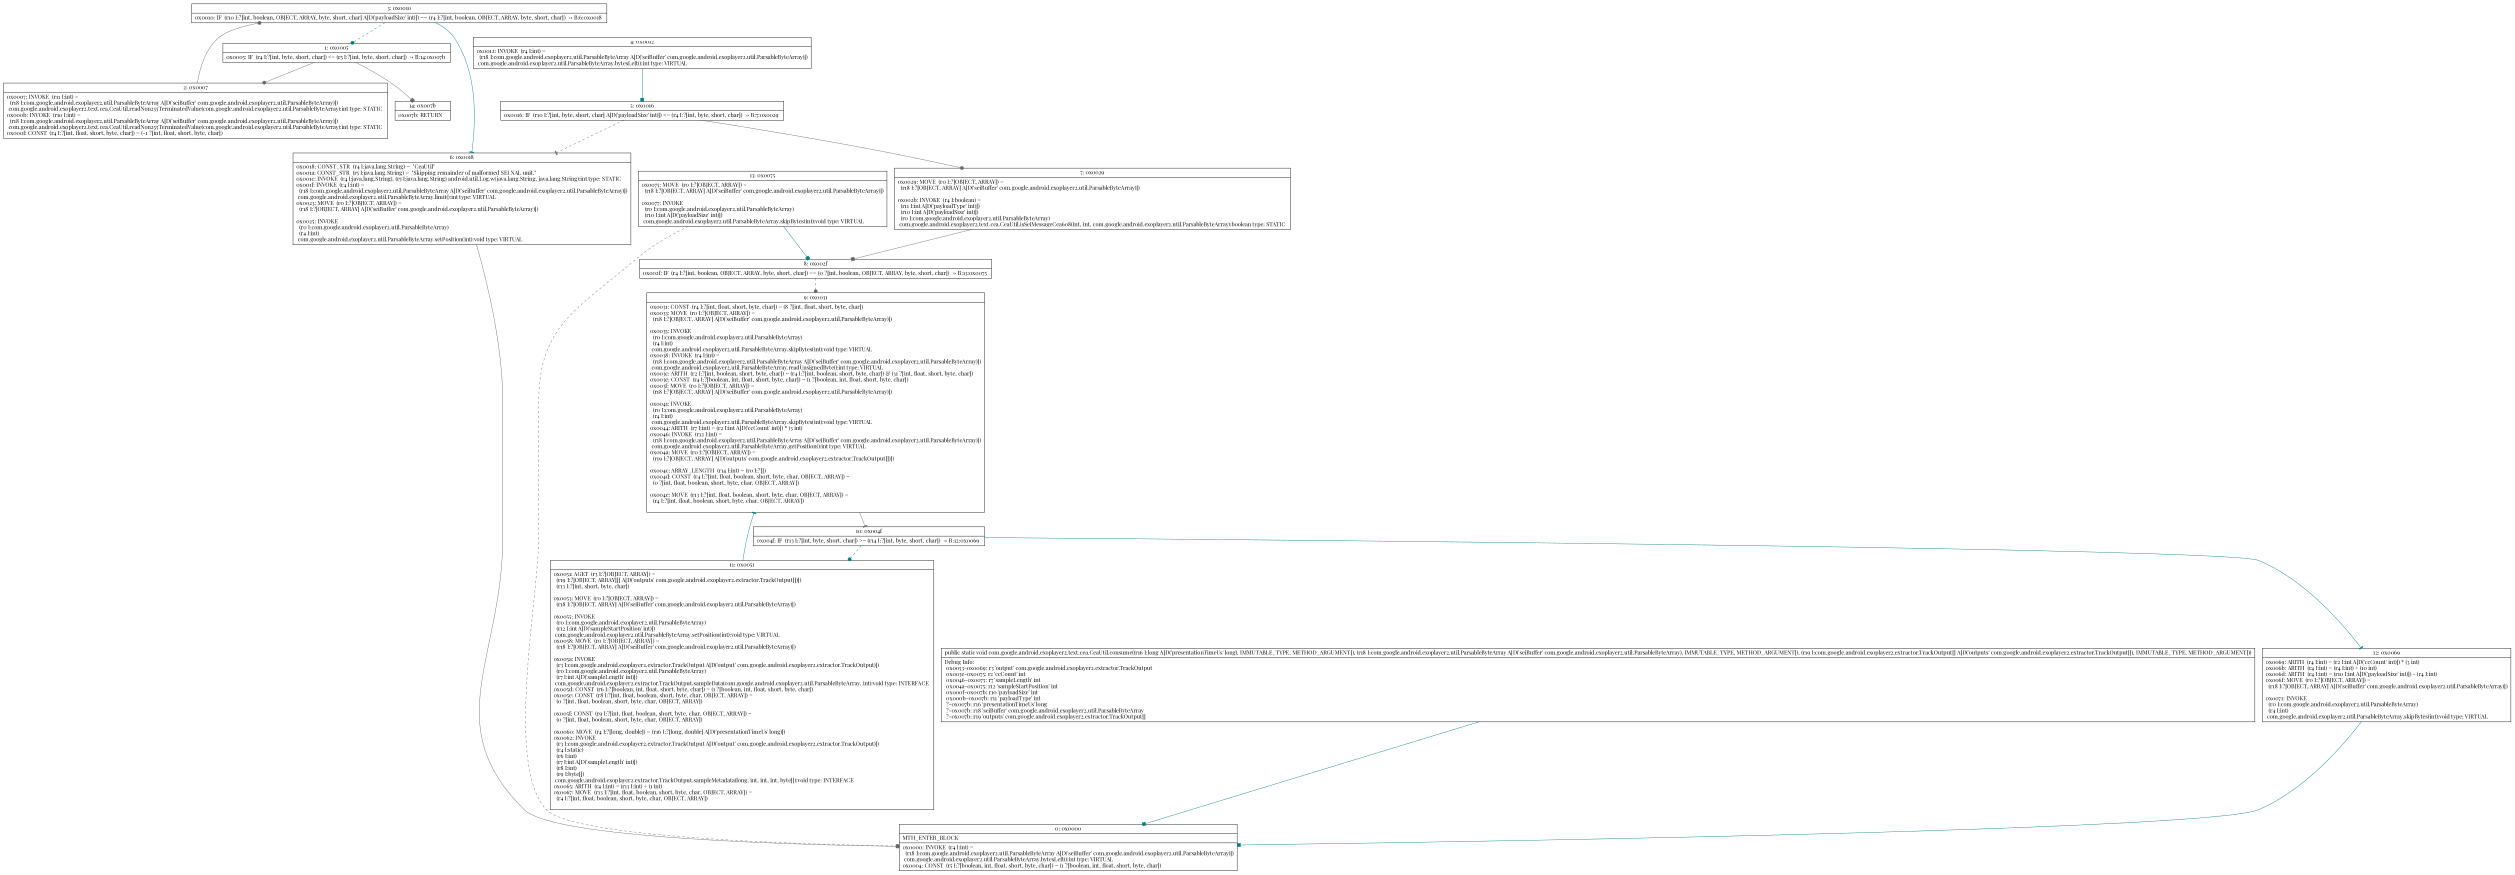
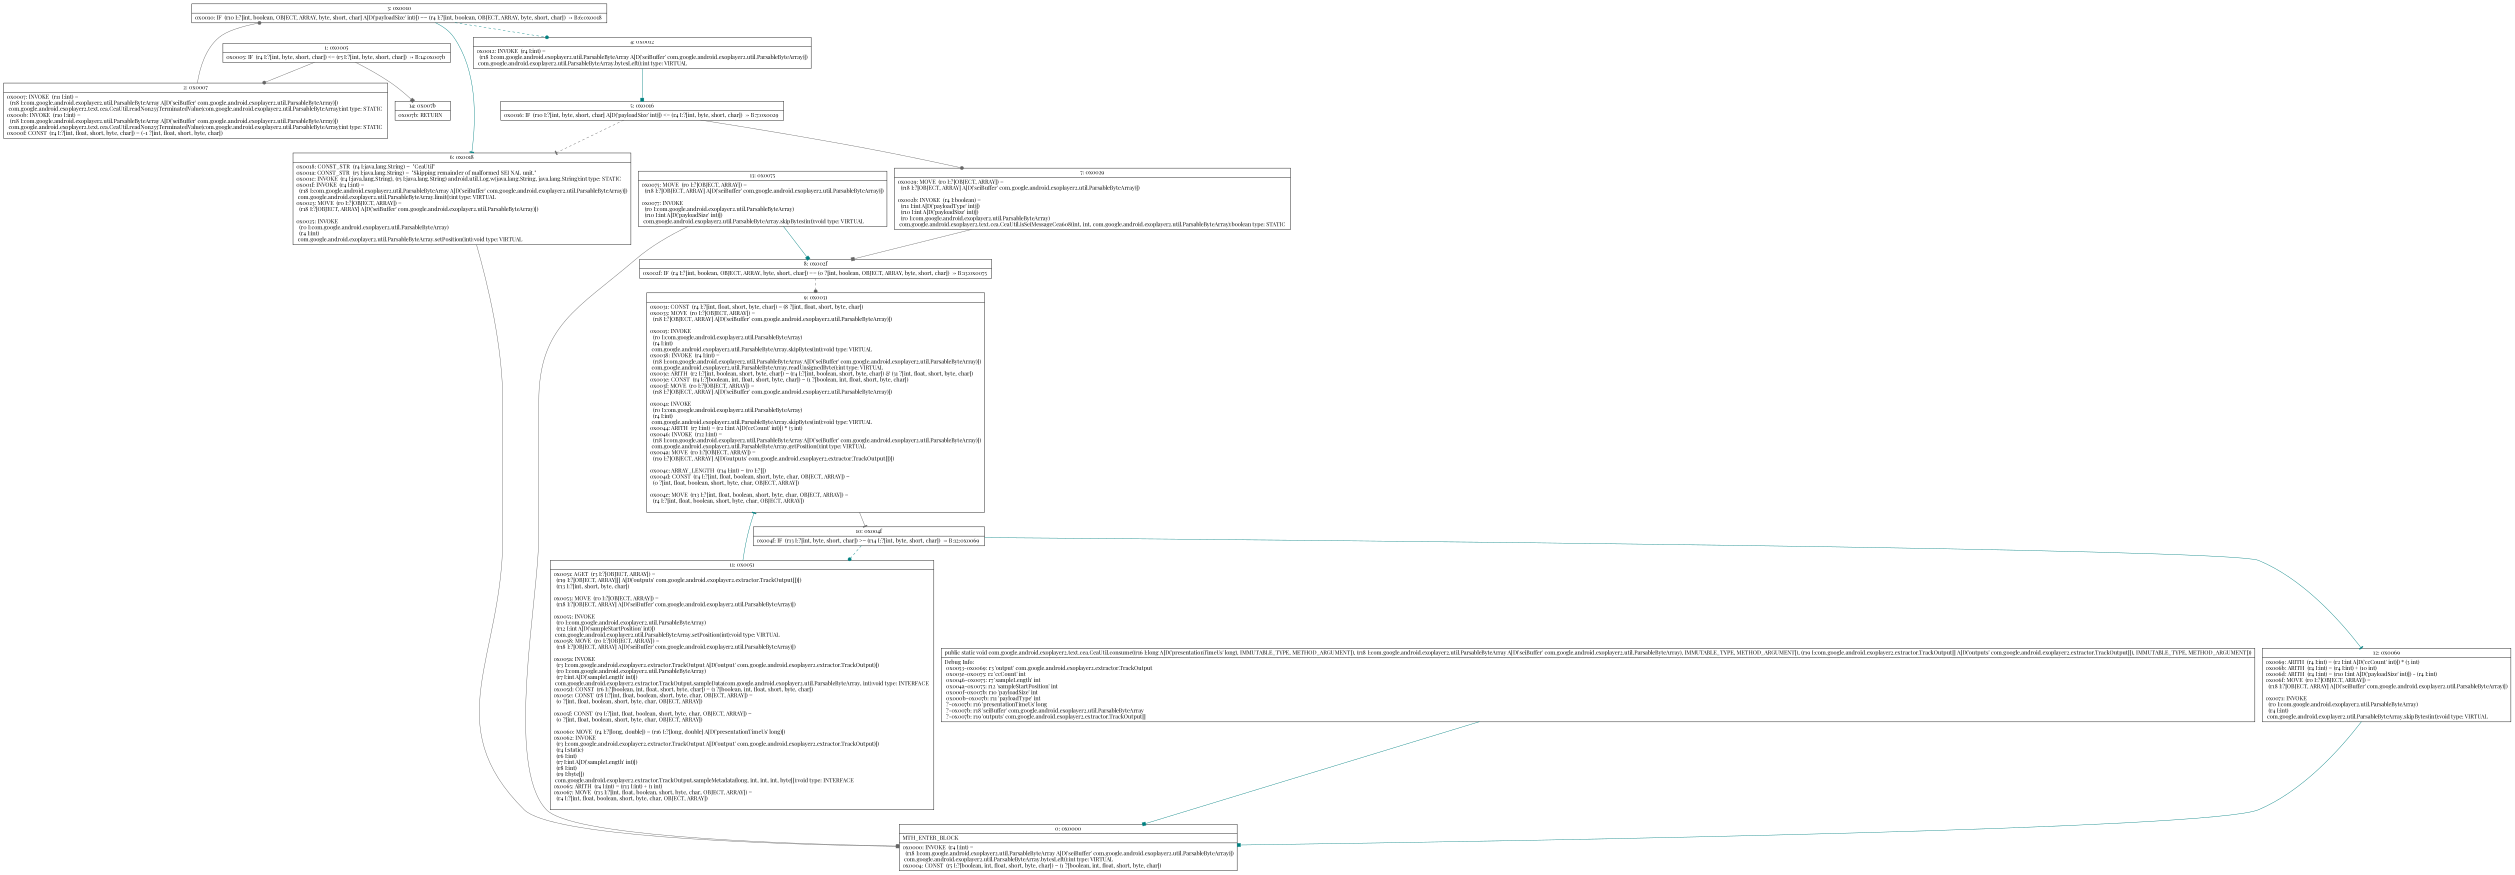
  digraph {
    fontname="Playfair Display"
    node [fontname="Playfair Display" shape=record]
    edge [arrowhead=dot color=gray40 fontname="Playfair Display"]
    n1 [label="{0\:\ 0x0000|MTH_ENTER_BLOCK\l|0x0000: INVOKE  (r4 I:int) = \l  (r18 I:com.google.android.exoplayer2.util.ParsableByteArray A[D('seiBuffer' com.google.android.exoplayer2.util.ParsableByteArray)])\l com.google.android.exoplayer2.util.ParsableByteArray.bytesLeft():int type: VIRTUAL \l0x0004: CONST  (r5 I:?[boolean, int, float, short, byte, char]) = (1 ?[boolean, int, float, short, byte, char]) \l}"]
    n2 [label="{1\:\ 0x0005|0x0005: IF  (r4 I:?[int, byte, short, char]) \<= (r5 I:?[int, byte, short, char])  \-\> B:14:0x007b \l}"]
    n3 [label="{2\:\ 0x0007|0x0007: INVOKE  (r11 I:int) = \l  (r18 I:com.google.android.exoplayer2.util.ParsableByteArray A[D('seiBuffer' com.google.android.exoplayer2.util.ParsableByteArray)])\l com.google.android.exoplayer2.text.cea.CeaUtil.readNon255TerminatedValue(com.google.android.exoplayer2.util.ParsableByteArray):int type: STATIC \l0x000b: INVOKE  (r10 I:int) = \l  (r18 I:com.google.android.exoplayer2.util.ParsableByteArray A[D('seiBuffer' com.google.android.exoplayer2.util.ParsableByteArray)])\l com.google.android.exoplayer2.text.cea.CeaUtil.readNon255TerminatedValue(com.google.android.exoplayer2.util.ParsableByteArray):int type: STATIC \l0x000f: CONST  (r4 I:?[int, float, short, byte, char]) = (\-1 ?[int, float, short, byte, char]) \l}"]
    n4 [label="{14\:\ 0x007b|0x007b: RETURN   \l}"]
    n5 [label="{3\:\ 0x0010|0x0010: IF  (r10 I:?[int, boolean, OBJECT, ARRAY, byte, short, char] A[D('payloadSize' int)]) == (r4 I:?[int, boolean, OBJECT, ARRAY, byte, short, char])  \-\> B:6:0x0018 \l}"]
    n6 [label="{4\:\ 0x0012|0x0012: INVOKE  (r4 I:int) = \l  (r18 I:com.google.android.exoplayer2.util.ParsableByteArray A[D('seiBuffer' com.google.android.exoplayer2.util.ParsableByteArray)])\l com.google.android.exoplayer2.util.ParsableByteArray.bytesLeft():int type: VIRTUAL \l}"]
    n7 [label="{6\:\ 0x0018|0x0018: CONST_STR  (r4 I:java.lang.String) =  \"CeaUtil\" \l0x001a: CONST_STR  (r5 I:java.lang.String) =  \"Skipping remainder of malformed SEI NAL unit.\" \l0x001c: INVOKE  (r4 I:java.lang.String), (r5 I:java.lang.String) android.util.Log.w(java.lang.String, java.lang.String):int type: STATIC \l0x001f: INVOKE  (r4 I:int) = \l  (r18 I:com.google.android.exoplayer2.util.ParsableByteArray A[D('seiBuffer' com.google.android.exoplayer2.util.ParsableByteArray)])\l com.google.android.exoplayer2.util.ParsableByteArray.limit():int type: VIRTUAL \l0x0023: MOVE  (r0 I:?[OBJECT, ARRAY]) = \l  (r18 I:?[OBJECT, ARRAY] A[D('seiBuffer' com.google.android.exoplayer2.util.ParsableByteArray)])\l \l0x0025: INVOKE  \l  (r0 I:com.google.android.exoplayer2.util.ParsableByteArray)\l  (r4 I:int)\l com.google.android.exoplayer2.util.ParsableByteArray.setPosition(int):void type: VIRTUAL \l}"]
    n8 [label="{5\:\ 0x0016|0x0016: IF  (r10 I:?[int, byte, short, char] A[D('payloadSize' int)]) \<= (r4 I:?[int, byte, short, char])  \-\> B:7:0x0029 \l}"]
    n9 [label="{7\:\ 0x0029|0x0029: MOVE  (r0 I:?[OBJECT, ARRAY]) = \l  (r18 I:?[OBJECT, ARRAY] A[D('seiBuffer' com.google.android.exoplayer2.util.ParsableByteArray)])\l \l0x002b: INVOKE  (r4 I:boolean) = \l  (r11 I:int A[D('payloadType' int)])\l  (r10 I:int A[D('payloadSize' int)])\l  (r0 I:com.google.android.exoplayer2.util.ParsableByteArray)\l com.google.android.exoplayer2.text.cea.CeaUtil.isSeiMessageCea608(int, int, com.google.android.exoplayer2.util.ParsableByteArray):boolean type: STATIC \l}"]
    n10 [label="{8\:\ 0x002f|0x002f: IF  (r4 I:?[int, boolean, OBJECT, ARRAY, byte, short, char]) == (0 ?[int, boolean, OBJECT, ARRAY, byte, short, char])  \-\> B:13:0x0075 \l}"]
-   n11 [label="{9\:\ 0x0031|0x0031: CONST  (r4 I:?[int, float, short, byte, char]) = (8 ?[int, float, short, byte, char]) \l0x0033: MOVE  (r0 I:?[OBJECT, ARRAY]) = \l  (r18 I:?[OBJECT, ARRAY] A[D('seiBuffer' com.google.android.exoplayer2.util.ParsableByteArray)])\l \l0x0035: INVOKE  \l  (r0 I:com.google.android.exoplayer2.util.ParsableByteArray)\l  (r4 I:int)\l com.google.android.exoplayer2.util.ParsableByteArray.skipBytes(int):void type: VIRTUAL \l0x0038: INVOKE  (r4 I:int) = \l  (r18 I:com.google.android.exoplayer2.util.ParsableByteArray A[D('seiBuffer' com.google.android.exoplayer2.util.ParsableByteArray)])\l com.google.android.exoplayer2.util.ParsableByteArray.readUnsignedByte():int type: VIRTUAL \l0x003c: ARITH  (r2 I:?[int, boolean, short, byte, char]) = (r4 I:?[int, boolean, short, byte, char]) & (31 ?[int, float, short, byte, char]) \l0x003e: CONST  (r4 I:?[boolean, int, float, short, byte, char]) = (1 ?[boolean, int, float, short, byte, char]) \l0x003f: MOVE  (r0 I:?[OBJECT, ARRAY]) = \l  (r18 I:?[OBJECT, ARRAY] A[D('seiBuffer' com.google.android.exoplayer2.util.ParsableByteArray)])\l \l0x0041: INVOKE  \l  (r0 I:com.google.android.exoplayer2.util.ParsableByteArray)\l  (r4 I:int)\l com.google.android.exoplayer2.util.ParsableByteArray.skipBytes(int):void type: VIRTUAL \l0x0044: ARITH  (r7 I:int) = (r2 I:int A[D('ccCount' int)]) * (3 int) \l0x0046: INVOKE  (r12 I:int) = \l  (r18 I:com.google.android.exoplayer2.util.ParsableByteArray A[D('seiBuffer' com.google.android.exoplayer2.util.ParsableByteArray)])\l com.google.android.exoplayer2.util.ParsableByteArray.getPosition():int type: VIRTUAL \l0x004a: MOVE  (r0 I:?[OBJECT, ARRAY]) = \l  (r19 I:?[OBJECT, ARRAY] A[D('outputs' com.google.android.exoplayer2.extractor.TrackOutput[])])\l \l0x004c: ARRAY_LENGTH  (r14 I:int) = (r0 I:?[]) \l0x004d: CONST  (r4 I:?[int, float, boolean, short, byte, char, OBJECT, ARRAY]) = \l  (0 ?[int, float, boolean, short, byte, char, OBJECT, ARRAY])\l \l0x004e: MOVE  (r13 I:?[int, float, boolean, short, byte, char, OBJECT, ARRAY]) = \l  (r4 I:?[int, float, boolean, short, byte, char, OBJECT, ARRAY])\l \l}"]
+   n11 [label="{9\:\ 0x0031|0x0031: CONST  (r4 I:?[int, float, short, byte, char]) = (8 ?[int, float, short, byte, char]) \l0x0033: MOVE  (r0 I:?[OBJECT, ARRAY]) = \l  (r18 I:?[OBJECT, ARRAY] A[D('seiBuffer' com.google.android.exoplayer2.util.ParsableByteArray)])\l \l0x0015: INVOKE  \l  (r0 I:com.google.android.exoplayer2.util.ParsableByteArray)\l  (r4 I:int)\l com.google.android.exoplayer2.util.ParsableByteArray.skipBytes(int):void type: VIRTUAL \l0x0038: INVOKE  (r4 I:int) = \l  (r18 I:com.google.android.exoplayer2.util.ParsableByteArray A[D('seiBuffer' com.google.android.exoplayer2.util.ParsableByteArray)])\l com.google.android.exoplayer2.util.ParsableByteArray.readUnsignedByte():int type: VIRTUAL \l0x003c: ARITH  (r2 I:?[int, boolean, short, byte, char]) = (r4 I:?[int, boolean, short, byte, char]) & (31 ?[int, float, short, byte, char]) \l0x003e: CONST  (r4 I:?[boolean, int, float, short, byte, char]) = (1 ?[boolean, int, float, short, byte, char]) \l0x003f: MOVE  (r0 I:?[OBJECT, ARRAY]) = \l  (r18 I:?[OBJECT, ARRAY] A[D('seiBuffer' com.google.android.exoplayer2.util.ParsableByteArray)])\l \l0x0041: INVOKE  \l  (r0 I:com.google.android.exoplayer2.util.ParsableByteArray)\l  (r4 I:int)\l com.google.android.exoplayer2.util.ParsableByteArray.skipBytes(int):void type: VIRTUAL \l0x0044: ARITH  (r7 I:int) = (r2 I:int A[D('ccCount' int)]) * (3 int) \l0x0046: INVOKE  (r12 I:int) = \l  (r18 I:com.google.android.exoplayer2.util.ParsableByteArray A[D('seiBuffer' com.google.android.exoplayer2.util.ParsableByteArray)])\l com.google.android.exoplayer2.util.ParsableByteArray.getPosition():int type: VIRTUAL \l0x004a: MOVE  (r0 I:?[OBJECT, ARRAY]) = \l  (r19 I:?[OBJECT, ARRAY] A[D('outputs' com.google.android.exoplayer2.extractor.TrackOutput[])])\l \l0x004c: ARRAY_LENGTH  (r14 I:int) = (r0 I:?[]) \l0x004d: CONST  (r4 I:?[int, float, boolean, short, byte, char, OBJECT, ARRAY]) = \l  (0 ?[int, float, boolean, short, byte, char, OBJECT, ARRAY])\l \l0x004e: MOVE  (r13 I:?[int, float, boolean, short, byte, char, OBJECT, ARRAY]) = \l  (r4 I:?[int, float, boolean, short, byte, char, OBJECT, ARRAY])\l \l}"]
    n12 [label="{10\:\ 0x004f|0x004f: IF  (r13 I:?[int, byte, short, char]) \>= (r14 I:?[int, byte, short, char])  \-\> B:12:0x0069 \l}"]
    n13 [label="{13\:\ 0x0075|0x0075: MOVE  (r0 I:?[OBJECT, ARRAY]) = \l  (r18 I:?[OBJECT, ARRAY] A[D('seiBuffer' com.google.android.exoplayer2.util.ParsableByteArray)])\l \l0x0077: INVOKE  \l  (r0 I:com.google.android.exoplayer2.util.ParsableByteArray)\l  (r10 I:int A[D('payloadSize' int)])\l com.google.android.exoplayer2.util.ParsableByteArray.skipBytes(int):void type: VIRTUAL \l}"]
    n14 [label="{11\:\ 0x0051|0x0051: AGET  (r3 I:?[OBJECT, ARRAY]) = \l  (r19 I:?[OBJECT, ARRAY][] A[D('outputs' com.google.android.exoplayer2.extractor.TrackOutput[])])\l  (r13 I:?[int, short, byte, char])\l \l0x0053: MOVE  (r0 I:?[OBJECT, ARRAY]) = \l  (r18 I:?[OBJECT, ARRAY] A[D('seiBuffer' com.google.android.exoplayer2.util.ParsableByteArray)])\l \l0x0055: INVOKE  \l  (r0 I:com.google.android.exoplayer2.util.ParsableByteArray)\l  (r12 I:int A[D('sampleStartPosition' int)])\l com.google.android.exoplayer2.util.ParsableByteArray.setPosition(int):void type: VIRTUAL \l0x0058: MOVE  (r0 I:?[OBJECT, ARRAY]) = \l  (r18 I:?[OBJECT, ARRAY] A[D('seiBuffer' com.google.android.exoplayer2.util.ParsableByteArray)])\l \l0x005a: INVOKE  \l  (r3 I:com.google.android.exoplayer2.extractor.TrackOutput A[D('output' com.google.android.exoplayer2.extractor.TrackOutput)])\l  (r0 I:com.google.android.exoplayer2.util.ParsableByteArray)\l  (r7 I:int A[D('sampleLength' int)])\l com.google.android.exoplayer2.extractor.TrackOutput.sampleData(com.google.android.exoplayer2.util.ParsableByteArray, int):void type: INTERFACE \l0x005d: CONST  (r6 I:?[boolean, int, float, short, byte, char]) = (1 ?[boolean, int, float, short, byte, char]) \l0x005e: CONST  (r8 I:?[int, float, boolean, short, byte, char, OBJECT, ARRAY]) = \l  (0 ?[int, float, boolean, short, byte, char, OBJECT, ARRAY])\l \l0x005f: CONST  (r9 I:?[int, float, boolean, short, byte, char, OBJECT, ARRAY]) = \l  (0 ?[int, float, boolean, short, byte, char, OBJECT, ARRAY])\l \l0x0060: MOVE  (r4 I:?[long, double]) = (r16 I:?[long, double] A[D('presentationTimeUs' long)]) \l0x0062: INVOKE  \l  (r3 I:com.google.android.exoplayer2.extractor.TrackOutput A[D('output' com.google.android.exoplayer2.extractor.TrackOutput)])\l  (r4 I:static)\l  (r6 I:int)\l  (r7 I:int A[D('sampleLength' int)])\l  (r8 I:int)\l  (r9 I:byte[])\l com.google.android.exoplayer2.extractor.TrackOutput.sampleMetadata(long, int, int, int, byte[]):void type: INTERFACE \l0x0065: ARITH  (r4 I:int) = (r13 I:int) + (1 int) \l0x0067: MOVE  (r13 I:?[int, float, boolean, short, byte, char, OBJECT, ARRAY]) = \l  (r4 I:?[int, float, boolean, short, byte, char, OBJECT, ARRAY])\l \l}"]
    n15 [label="{12\:\ 0x0069|0x0069: ARITH  (r4 I:int) = (r2 I:int A[D('ccCount' int)]) * (3 int) \l0x006b: ARITH  (r4 I:int) = (r4 I:int) + (10 int) \l0x006d: ARITH  (r4 I:int) = (r10 I:int A[D('payloadSize' int)]) \- (r4 I:int) \l0x006f: MOVE  (r0 I:?[OBJECT, ARRAY]) = \l  (r18 I:?[OBJECT, ARRAY] A[D('seiBuffer' com.google.android.exoplayer2.util.ParsableByteArray)])\l \l0x0071: INVOKE  \l  (r0 I:com.google.android.exoplayer2.util.ParsableByteArray)\l  (r4 I:int)\l com.google.android.exoplayer2.util.ParsableByteArray.skipBytes(int):void type: VIRTUAL \l}"]
    n16 [label="{public static void com.google.android.exoplayer2.text.cea.CeaUtil.consume((r16 I:long A[D('presentationTimeUs' long), IMMUTABLE_TYPE, METHOD_ARGUMENT]), (r18 I:com.google.android.exoplayer2.util.ParsableByteArray A[D('seiBuffer' com.google.android.exoplayer2.util.ParsableByteArray), IMMUTABLE_TYPE, METHOD_ARGUMENT]), (r19 I:com.google.android.exoplayer2.extractor.TrackOutput[] A[D('outputs' com.google.android.exoplayer2.extractor.TrackOutput[]), IMMUTABLE_TYPE, METHOD_ARGUMENT]))  | Debug Info:\l  0x0053\-0x0069: r3 'output' com.google.android.exoplayer2.extractor.TrackOutput\l  0x003e\-0x0075: r2 'ccCount' int\l  0x0046\-0x0075: r7 'sampleLength' int\l  0x004a\-0x0075: r12 'sampleStartPosition' int\l  0x000f\-0x007b: r10 'payloadSize' int\l  0x000b\-0x007b: r11 'payloadType' int\l  ?\-0x007b: r16 'presentationTimeUs' long\l  ?\-0x007b: r18 'seiBuffer' com.google.android.exoplayer2.util.ParsableByteArray\l  ?\-0x007b: r19 'outputs' com.google.android.exoplayer2.extractor.TrackOutput[]\l}"]
    n2 -> n3 [style=solid]
    n2 -> n4 [arrowhead=box]
    n3 -> n5
-   n5 -> n2 [color=teal style=dashed]
+   n5 -> n6 [color=teal style=dashed]
    n5 -> n7 [arrowhead=tee color=teal]
    n6 -> n8 [arrowhead=box color=teal]
    n7 -> n1 [arrowhead=box]
    n8 -> n7 [arrowhead=tee style=dashed]
    n8 -> n9
    n9 -> n10 [arrowhead=box]
    n10 -> n11 [style=dashed]
    n11 -> n12 [arrowhead=tee]
    n12 -> n14 [color=teal style=dashed]
    n12 -> n15 [arrowhead=tee color=teal]
-   n13 -> n1 [style=dashed]
+   n13 -> n1
    n13 -> n10 [arrowhead=box color=teal]
    n14 -> n11 [arrowhead=tee color=teal]
    n15 -> n1 [arrowhead=box color=teal]
    n16 -> n1 [arrowhead=box color=teal]
  }
